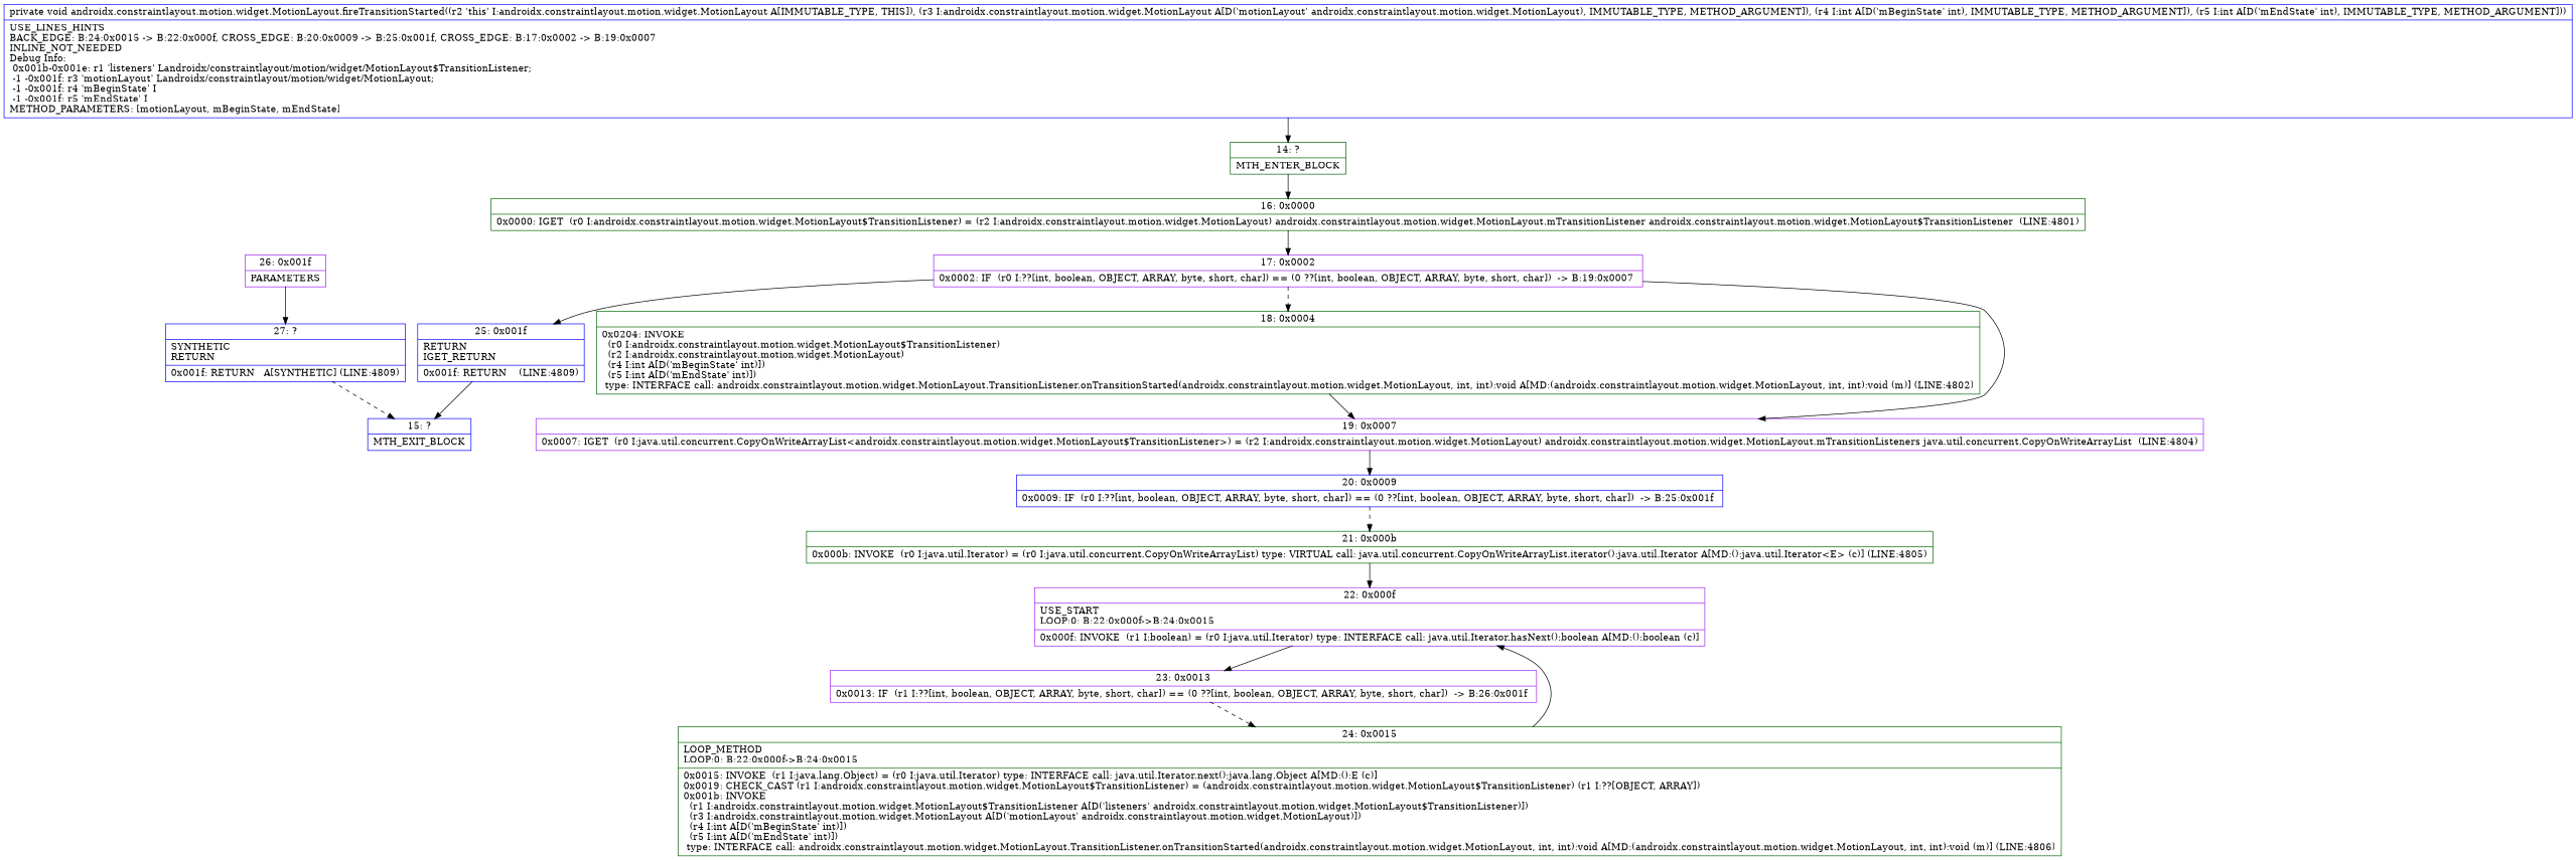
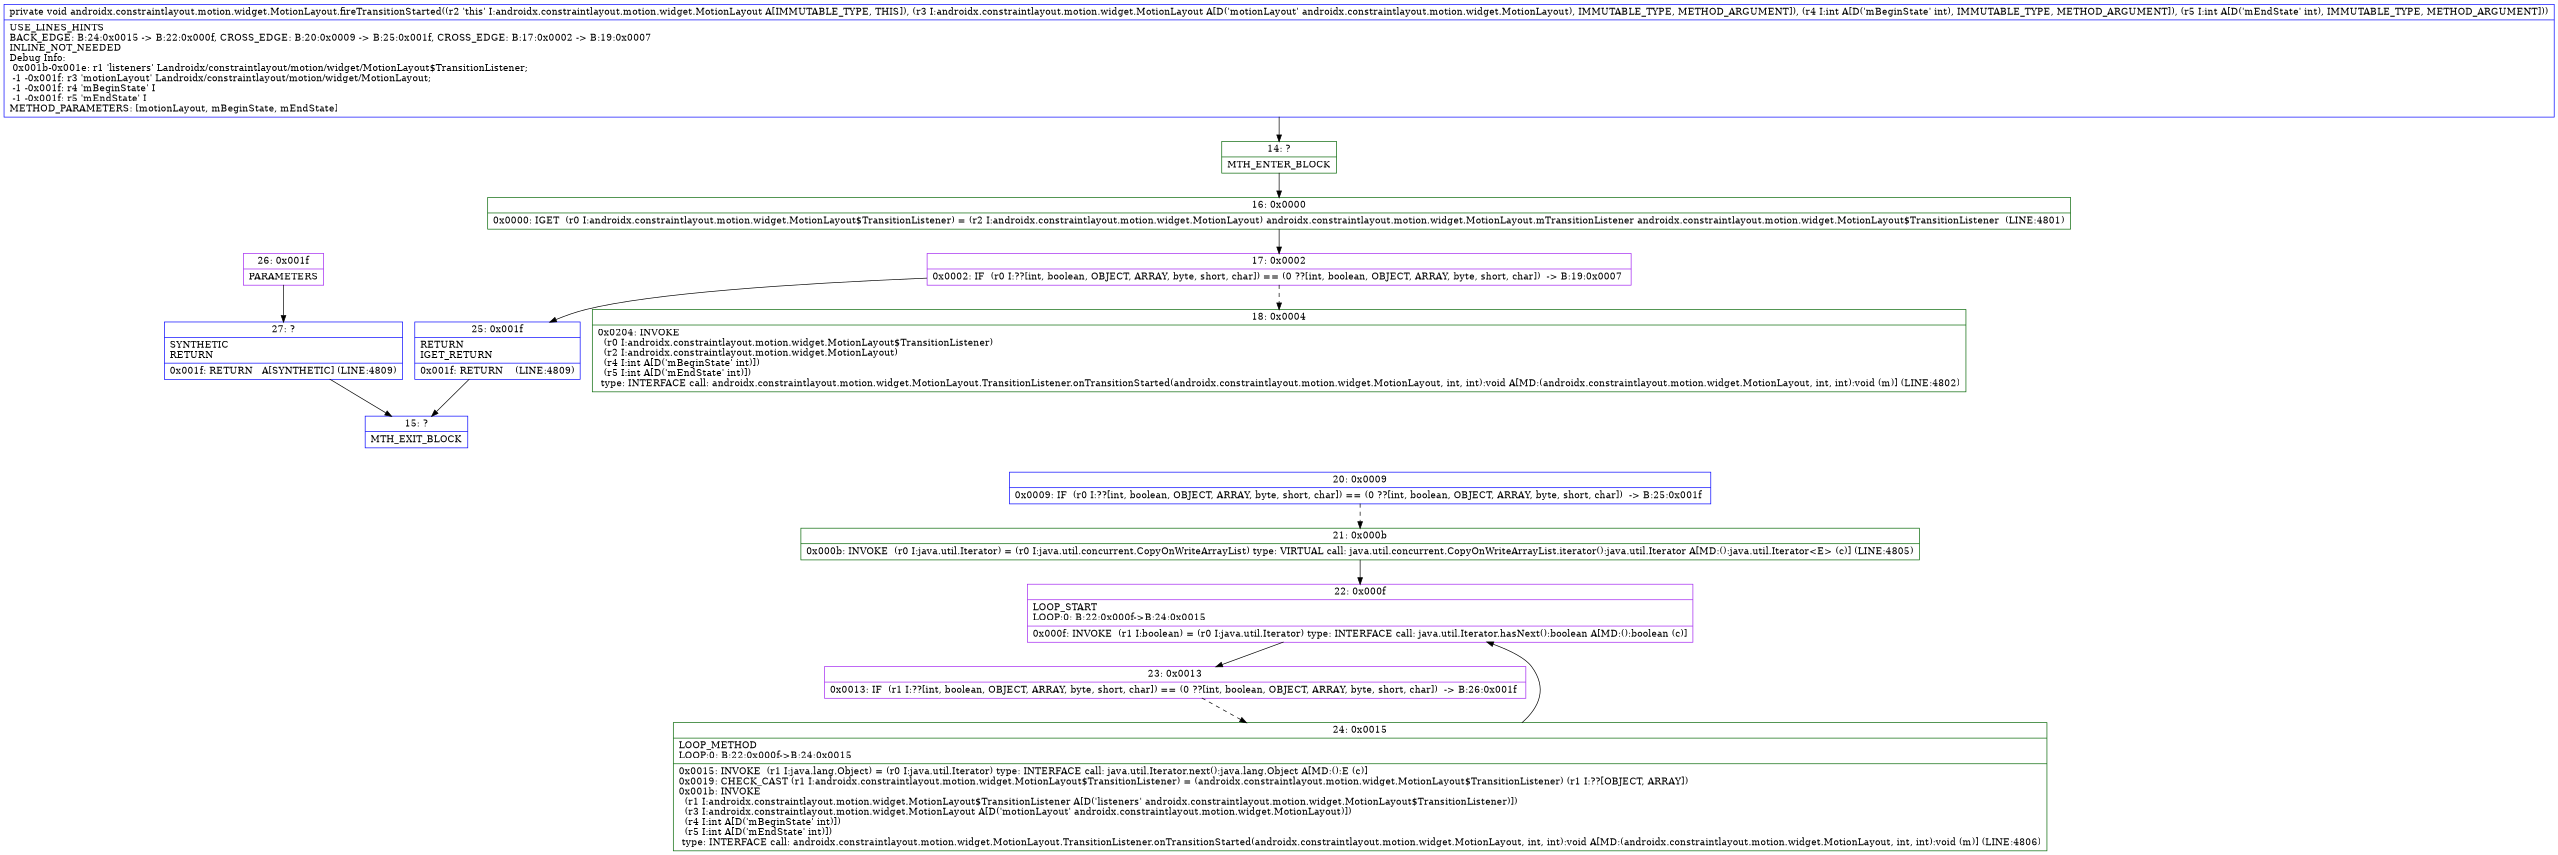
  digraph {
    node [color=darkgreen shape=record]
    n1 [label="{14\:\ ?|MTH_ENTER_BLOCK\l}"]
    n2 [label="{16\:\ 0x0000|0x0000: IGET  (r0 I:androidx.constraintlayout.motion.widget.MotionLayout$TransitionListener) = (r2 I:androidx.constraintlayout.motion.widget.MotionLayout) androidx.constraintlayout.motion.widget.MotionLayout.mTransitionListener androidx.constraintlayout.motion.widget.MotionLayout$TransitionListener  (LINE:4801)\l}"]
    n3 [color=purple label="{17\:\ 0x0002|0x0002: IF  (r0 I:??[int, boolean, OBJECT, ARRAY, byte, short, char]) == (0 ??[int, boolean, OBJECT, ARRAY, byte, short, char])  \-\> B:19:0x0007 \l}"]
    n4 [label="{18\:\ 0x0004|0x0204: INVOKE  \l  (r0 I:androidx.constraintlayout.motion.widget.MotionLayout$TransitionListener)\l  (r2 I:androidx.constraintlayout.motion.widget.MotionLayout)\l  (r4 I:int A[D('mBeginState' int)])\l  (r5 I:int A[D('mEndState' int)])\l type: INTERFACE call: androidx.constraintlayout.motion.widget.MotionLayout.TransitionListener.onTransitionStarted(androidx.constraintlayout.motion.widget.MotionLayout, int, int):void A[MD:(androidx.constraintlayout.motion.widget.MotionLayout, int, int):void (m)] (LINE:4802)\l}"]
-   n5 [color=purple label="{19\:\ 0x0007|0x0007: IGET  (r0 I:java.util.concurrent.CopyOnWriteArrayList\<androidx.constraintlayout.motion.widget.MotionLayout$TransitionListener\>) = (r2 I:androidx.constraintlayout.motion.widget.MotionLayout) androidx.constraintlayout.motion.widget.MotionLayout.mTransitionListeners java.util.concurrent.CopyOnWriteArrayList  (LINE:4804)\l}"]
    n6 [color=blue label="{25\:\ 0x001f|RETURN\lIGET_RETURN\l|0x001f: RETURN    (LINE:4809)\l}"]
    n7 [color=blue label="{20\:\ 0x0009|0x0009: IF  (r0 I:??[int, boolean, OBJECT, ARRAY, byte, short, char]) == (0 ??[int, boolean, OBJECT, ARRAY, byte, short, char])  \-\> B:25:0x001f \l}"]
    n8 [label="{21\:\ 0x000b|0x000b: INVOKE  (r0 I:java.util.Iterator) = (r0 I:java.util.concurrent.CopyOnWriteArrayList) type: VIRTUAL call: java.util.concurrent.CopyOnWriteArrayList.iterator():java.util.Iterator A[MD:():java.util.Iterator\<E\> (c)] (LINE:4805)\l}"]
-   n9 [color=purple label="{22\:\ 0x000f|USE_START\lLOOP:0: B:22:0x000f\-\>B:24:0x0015\l|0x000f: INVOKE  (r1 I:boolean) = (r0 I:java.util.Iterator) type: INTERFACE call: java.util.Iterator.hasNext():boolean A[MD:():boolean (c)]\l}"]
+   n9 [color=purple label="{22\:\ 0x000f|LOOP_START\lLOOP:0: B:22:0x000f\-\>B:24:0x0015\l|0x000f: INVOKE  (r1 I:boolean) = (r0 I:java.util.Iterator) type: INTERFACE call: java.util.Iterator.hasNext():boolean A[MD:():boolean (c)]\l}"]
    n10 [color=blue label="{15\:\ ?|MTH_EXIT_BLOCK\l}"]
    n11 [color=purple label="{23\:\ 0x0013|0x0013: IF  (r1 I:??[int, boolean, OBJECT, ARRAY, byte, short, char]) == (0 ??[int, boolean, OBJECT, ARRAY, byte, short, char])  \-\> B:26:0x001f \l}"]
    n12 [label="{24\:\ 0x0015|LOOP_METHOD\lLOOP:0: B:22:0x000f\-\>B:24:0x0015\l|0x0015: INVOKE  (r1 I:java.lang.Object) = (r0 I:java.util.Iterator) type: INTERFACE call: java.util.Iterator.next():java.lang.Object A[MD:():E (c)]\l0x0019: CHECK_CAST (r1 I:androidx.constraintlayout.motion.widget.MotionLayout$TransitionListener) = (androidx.constraintlayout.motion.widget.MotionLayout$TransitionListener) (r1 I:??[OBJECT, ARRAY]) \l0x001b: INVOKE  \l  (r1 I:androidx.constraintlayout.motion.widget.MotionLayout$TransitionListener A[D('listeners' androidx.constraintlayout.motion.widget.MotionLayout$TransitionListener)])\l  (r3 I:androidx.constraintlayout.motion.widget.MotionLayout A[D('motionLayout' androidx.constraintlayout.motion.widget.MotionLayout)])\l  (r4 I:int A[D('mBeginState' int)])\l  (r5 I:int A[D('mEndState' int)])\l type: INTERFACE call: androidx.constraintlayout.motion.widget.MotionLayout.TransitionListener.onTransitionStarted(androidx.constraintlayout.motion.widget.MotionLayout, int, int):void A[MD:(androidx.constraintlayout.motion.widget.MotionLayout, int, int):void (m)] (LINE:4806)\l}"]
    n13 [color=purple label="{26\:\ 0x001f|PARAMETERS\l}"]
    n14 [color=blue label="{27\:\ ?|SYNTHETIC\lRETURN\l|0x001f: RETURN   A[SYNTHETIC] (LINE:4809)\l}"]
    n15 [color=blue label="{private void androidx.constraintlayout.motion.widget.MotionLayout.fireTransitionStarted((r2 'this' I:androidx.constraintlayout.motion.widget.MotionLayout A[IMMUTABLE_TYPE, THIS]), (r3 I:androidx.constraintlayout.motion.widget.MotionLayout A[D('motionLayout' androidx.constraintlayout.motion.widget.MotionLayout), IMMUTABLE_TYPE, METHOD_ARGUMENT]), (r4 I:int A[D('mBeginState' int), IMMUTABLE_TYPE, METHOD_ARGUMENT]), (r5 I:int A[D('mEndState' int), IMMUTABLE_TYPE, METHOD_ARGUMENT]))  | USE_LINES_HINTS\lBACK_EDGE: B:24:0x0015 \-\> B:22:0x000f, CROSS_EDGE: B:20:0x0009 \-\> B:25:0x001f, CROSS_EDGE: B:17:0x0002 \-\> B:19:0x0007\lINLINE_NOT_NEEDED\lDebug Info:\l  0x001b\-0x001e: r1 'listeners' Landroidx\/constraintlayout\/motion\/widget\/MotionLayout$TransitionListener;\l  \-1 \-0x001f: r3 'motionLayout' Landroidx\/constraintlayout\/motion\/widget\/MotionLayout;\l  \-1 \-0x001f: r4 'mBeginState' I\l  \-1 \-0x001f: r5 'mEndState' I\lMETHOD_PARAMETERS: [motionLayout, mBeginState, mEndState]\l}"]
    n1 -> n2
    n2 -> n3
    n3 -> n4 [style=dashed]
-   n3 -> n5
    n3 -> n6
-   n4 -> n5
-   n5 -> n7
    n6 -> n10
    n7 -> n8 [style=dashed]
    n8 -> n9
    n9 -> n11
    n11 -> n12 [style=dashed]
    n12 -> n9
    n13 -> n14
-   n14 -> n10 [style=dashed]
+   n14 -> n10
    n15 -> n1
  }
